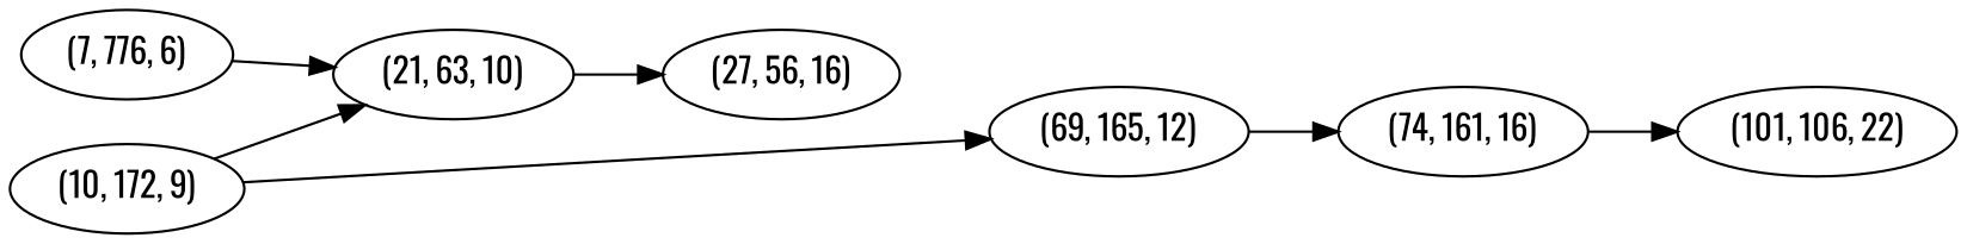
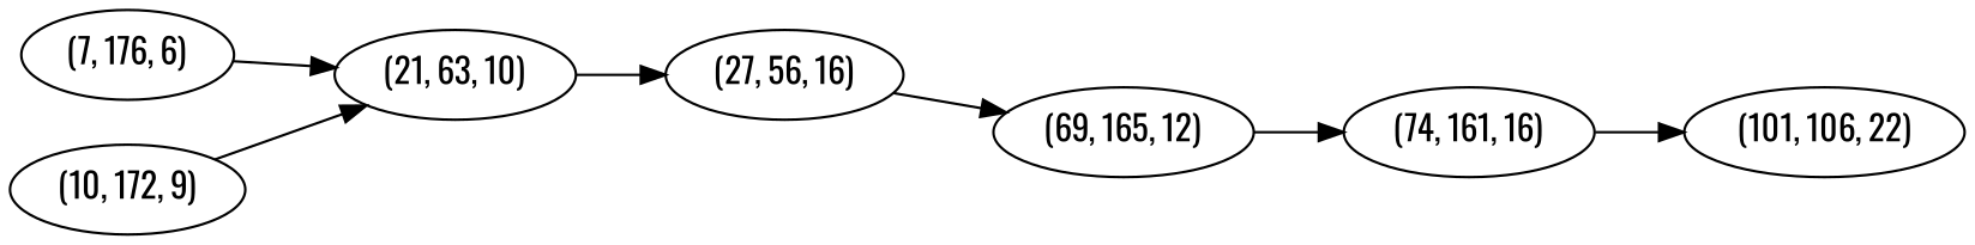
  digraph {
    fontname=Oswald
    rankdir=LR
    node [fontname=Oswald]
    edge [fontname=Oswald]
-   "(7, 176, 6)" [label="(7, 776, 6)"]
+   "(7, 176, 6)"
    "(21, 63, 10)"
    "(10, 172, 9)"
    "(69, 165, 12)"
    "(27, 56, 16)"
    "(74, 161, 16)"
    "(101, 106, 22)"
    "(7, 176, 6)" -> "(21, 63, 10)"
    "(21, 63, 10)" -> "(27, 56, 16)"
    "(10, 172, 9)" -> "(21, 63, 10)"
-   "(10, 172, 9)" -> "(69, 165, 12)"
+   "(27, 56, 16)" -> "(69, 165, 12)"
    "(69, 165, 12)" -> "(74, 161, 16)"
    "(74, 161, 16)" -> "(101, 106, 22)"
  }
